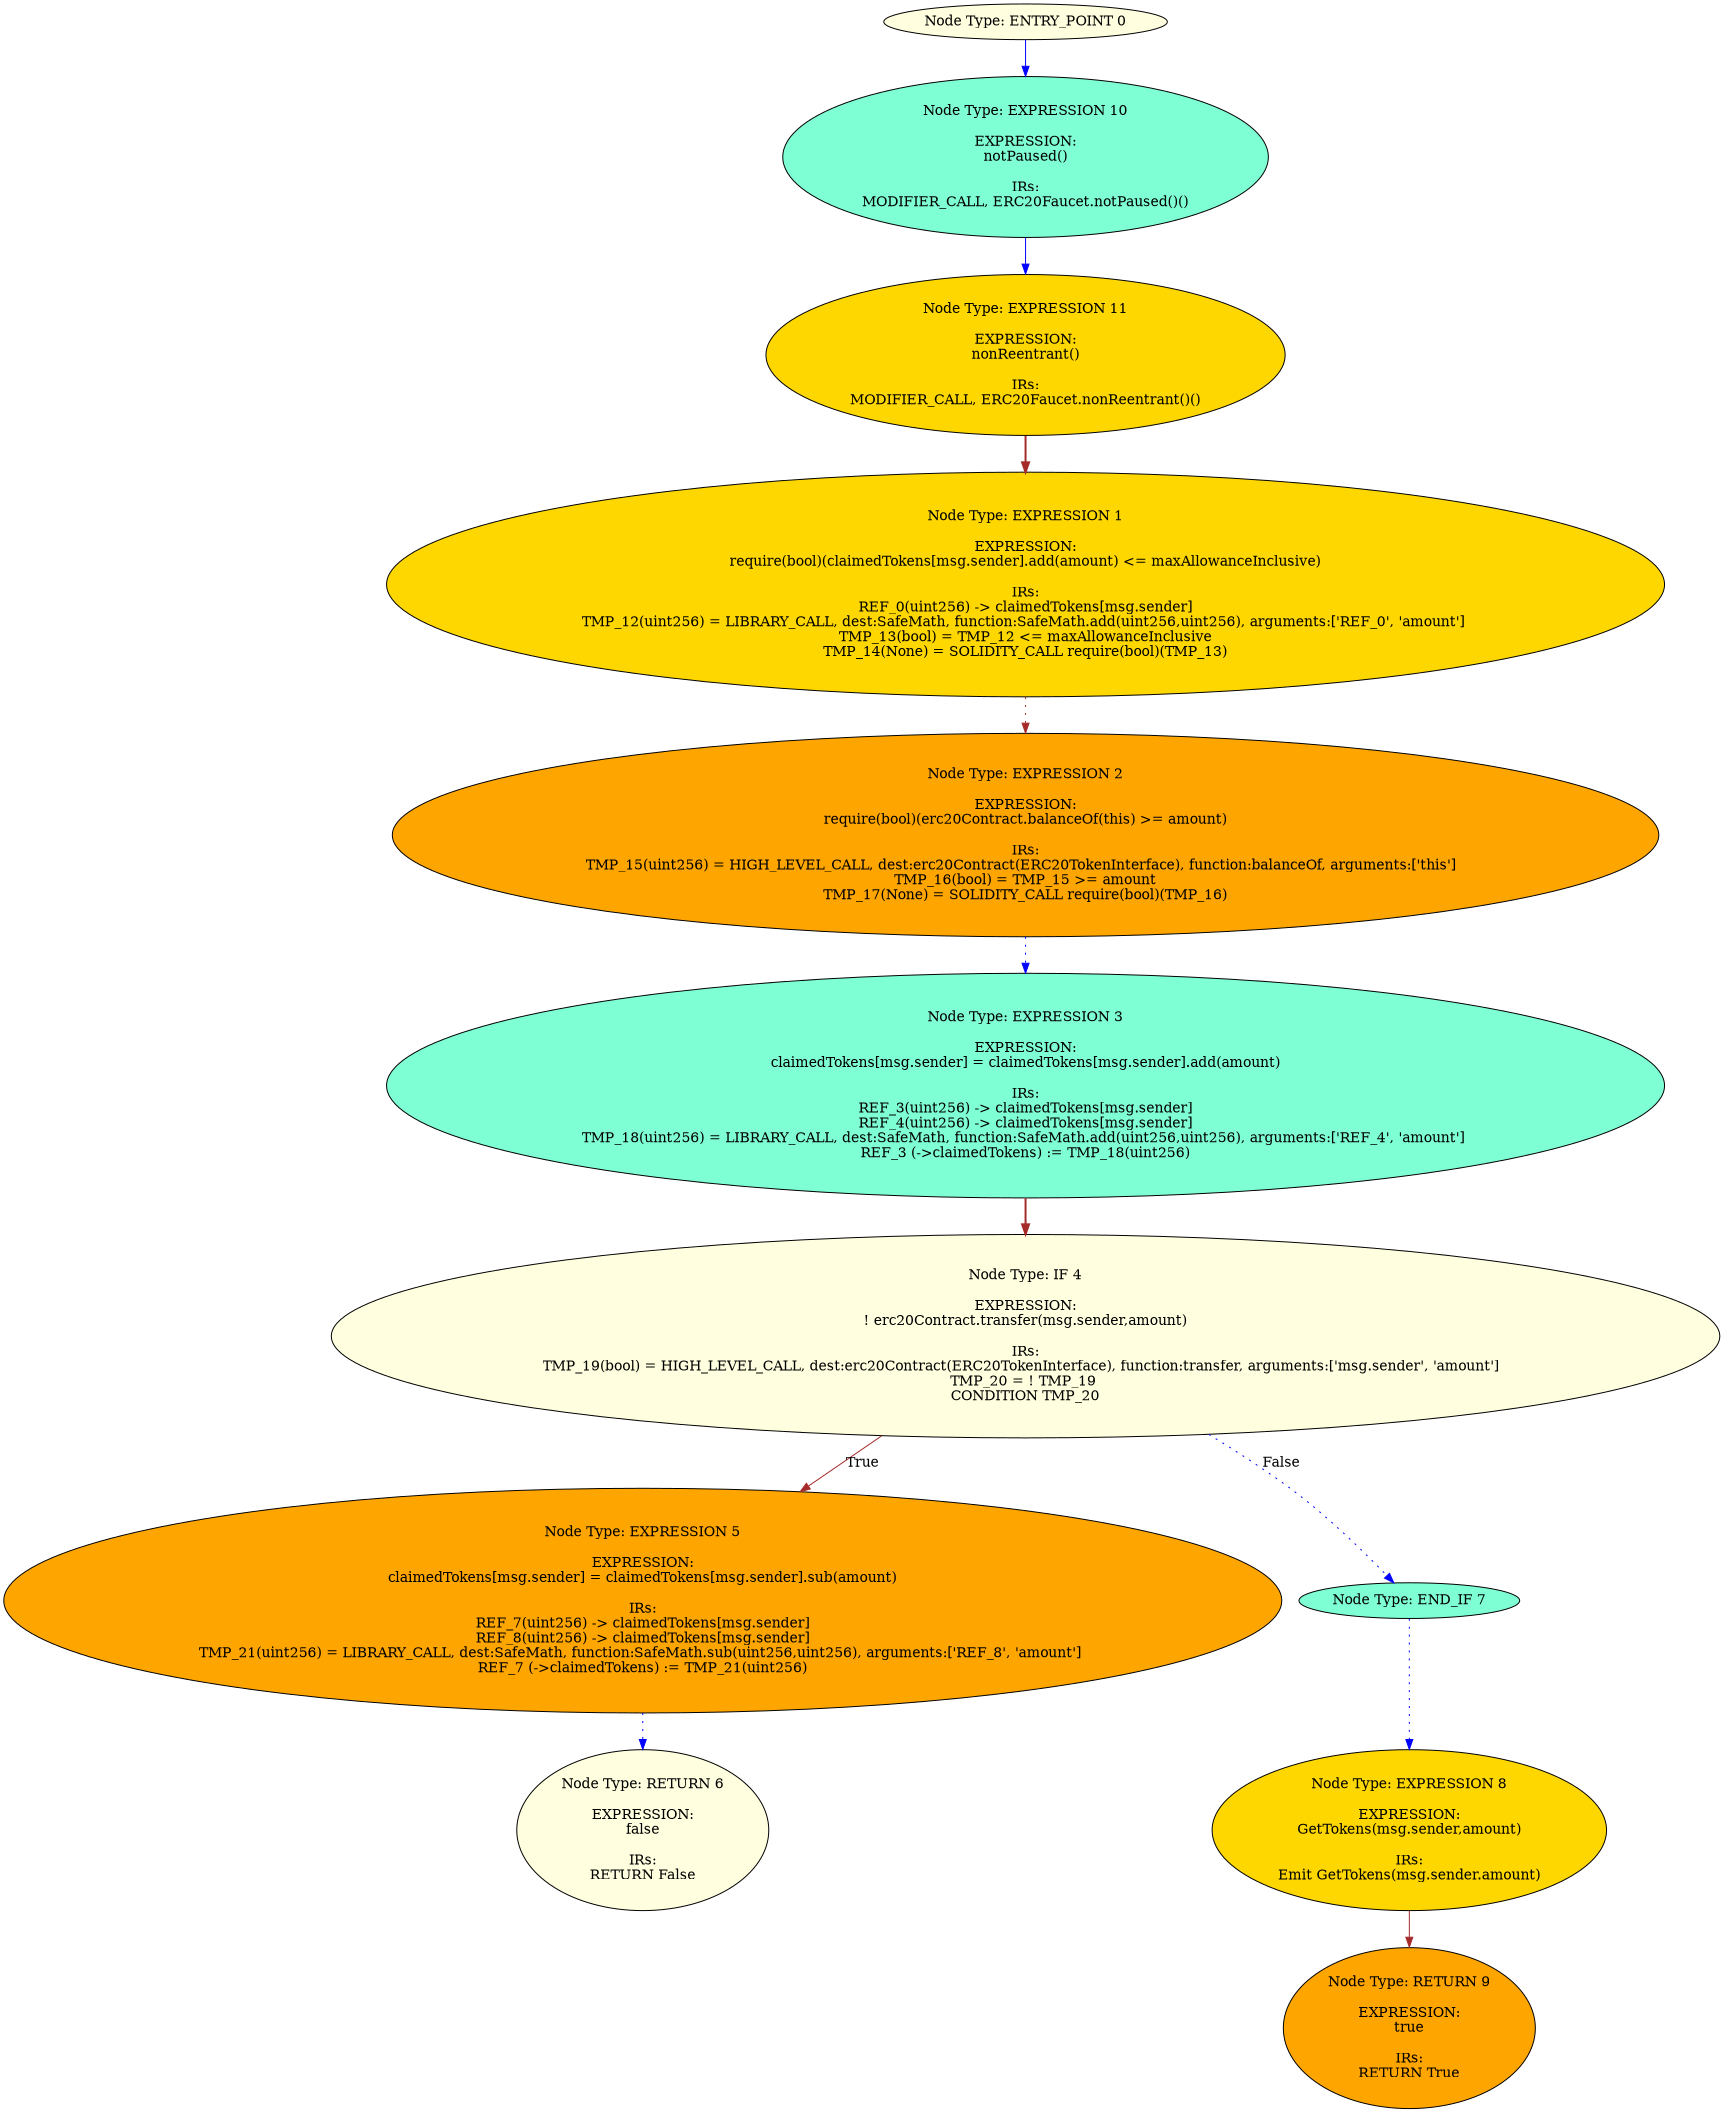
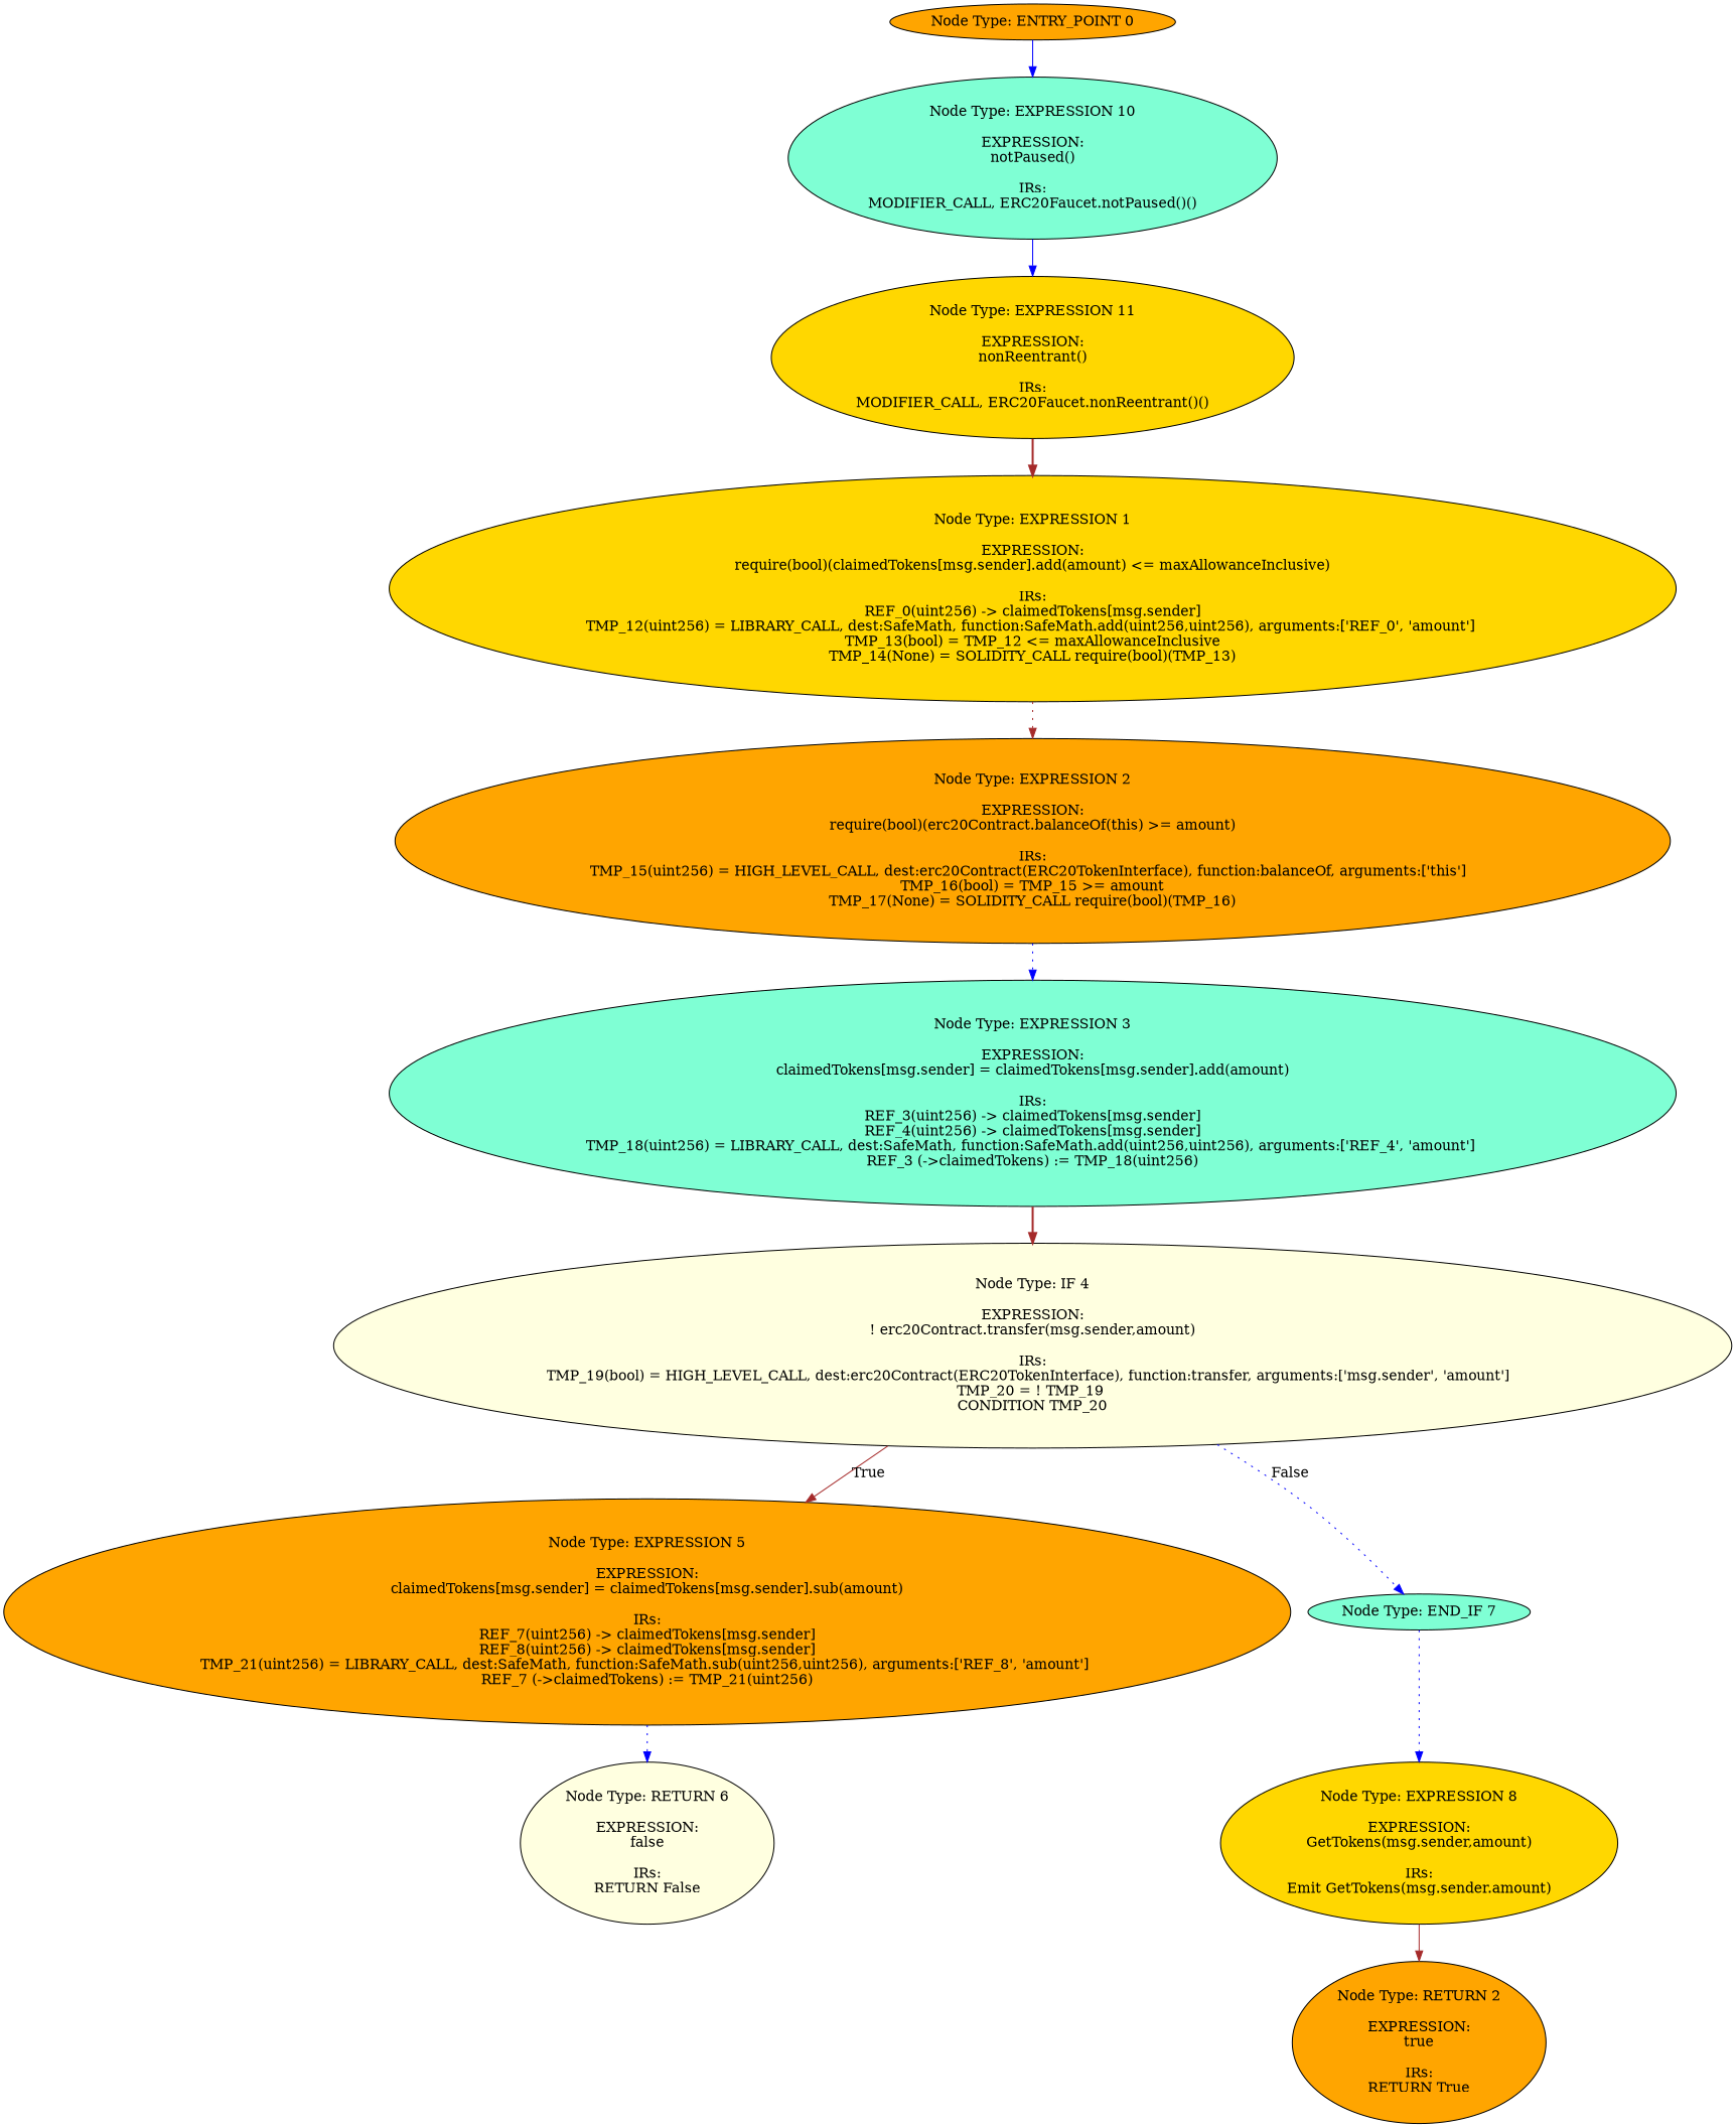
  digraph {
    node [fillcolor=orange style=filled]
    edge [color=blue style=dotted]
-   n1 [fillcolor=lightyellow label="Node Type: ENTRY_POINT 0\n"]
+   n1 [label="Node Type: ENTRY_POINT 0\n"]
    n2 [fillcolor=aquamarine label="Node Type: EXPRESSION 10\n\nEXPRESSION:\nnotPaused()\n\nIRs:\nMODIFIER_CALL, ERC20Faucet.notPaused()()"]
    n3 [fillcolor=gold label="Node Type: EXPRESSION 11\n\nEXPRESSION:\nnonReentrant()\n\nIRs:\nMODIFIER_CALL, ERC20Faucet.nonReentrant()()"]
    n4 [fillcolor=gold label="Node Type: EXPRESSION 1\n\nEXPRESSION:\nrequire(bool)(claimedTokens[msg.sender].add(amount) <= maxAllowanceInclusive)\n\nIRs:\nREF_0(uint256) -> claimedTokens[msg.sender]\nTMP_12(uint256) = LIBRARY_CALL, dest:SafeMath, function:SafeMath.add(uint256,uint256), arguments:['REF_0', 'amount'] \nTMP_13(bool) = TMP_12 <= maxAllowanceInclusive\nTMP_14(None) = SOLIDITY_CALL require(bool)(TMP_13)"]
    n5 [label="Node Type: EXPRESSION 2\n\nEXPRESSION:\nrequire(bool)(erc20Contract.balanceOf(this) >= amount)\n\nIRs:\nTMP_15(uint256) = HIGH_LEVEL_CALL, dest:erc20Contract(ERC20TokenInterface), function:balanceOf, arguments:['this']  \nTMP_16(bool) = TMP_15 >= amount\nTMP_17(None) = SOLIDITY_CALL require(bool)(TMP_16)"]
    n6 [fillcolor=aquamarine label="Node Type: EXPRESSION 3\n\nEXPRESSION:\nclaimedTokens[msg.sender] = claimedTokens[msg.sender].add(amount)\n\nIRs:\nREF_3(uint256) -> claimedTokens[msg.sender]\nREF_4(uint256) -> claimedTokens[msg.sender]\nTMP_18(uint256) = LIBRARY_CALL, dest:SafeMath, function:SafeMath.add(uint256,uint256), arguments:['REF_4', 'amount'] \nREF_3 (->claimedTokens) := TMP_18(uint256)"]
    n7 [fillcolor=lightyellow label="Node Type: IF 4\n\nEXPRESSION:\n! erc20Contract.transfer(msg.sender,amount)\n\nIRs:\nTMP_19(bool) = HIGH_LEVEL_CALL, dest:erc20Contract(ERC20TokenInterface), function:transfer, arguments:['msg.sender', 'amount']  \nTMP_20 = ! TMP_19 \nCONDITION TMP_20"]
    n8 [label="Node Type: EXPRESSION 5\n\nEXPRESSION:\nclaimedTokens[msg.sender] = claimedTokens[msg.sender].sub(amount)\n\nIRs:\nREF_7(uint256) -> claimedTokens[msg.sender]\nREF_8(uint256) -> claimedTokens[msg.sender]\nTMP_21(uint256) = LIBRARY_CALL, dest:SafeMath, function:SafeMath.sub(uint256,uint256), arguments:['REF_8', 'amount'] \nREF_7 (->claimedTokens) := TMP_21(uint256)"]
    n9 [fillcolor=aquamarine label="Node Type: END_IF 7\n"]
    n10 [fillcolor=lightyellow label="Node Type: RETURN 6\n\nEXPRESSION:\nfalse\n\nIRs:\nRETURN False"]
    n11 [fillcolor=gold label="Node Type: EXPRESSION 8\n\nEXPRESSION:\nGetTokens(msg.sender,amount)\n\nIRs:\nEmit GetTokens(msg.sender.amount)"]
-   n12 [label="Node Type: RETURN 9\n\nEXPRESSION:\ntrue\n\nIRs:\nRETURN True"]
+   n12 [label="Node Type: RETURN 2\n\nEXPRESSION:\ntrue\n\nIRs:\nRETURN True"]
    n1 -> n2 [style=solid]
    n2 -> n3 [style=solid]
    n3 -> n4 [color=brown style=bold]
    n4 -> n5 [color=brown]
    n5 -> n6
    n6 -> n7 [color=brown style=bold]
    n7 -> n8 [color=brown label=True style=solid]
    n7 -> n9 [label=False]
    n8 -> n10
    n9 -> n11
    n11 -> n12 [color=brown style=solid]
  }
